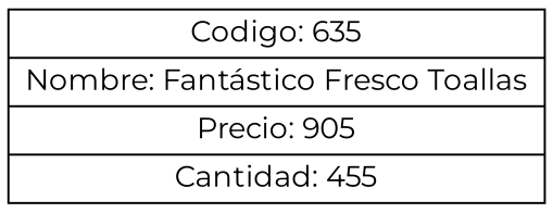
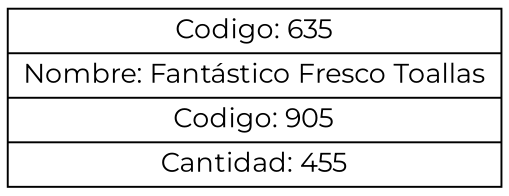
  digraph {
    concentrate=true
    rankdir=UD
    fontname=Montserrat
-   n1 [label="{Codigo: 635|Nombre: Fantástico Fresco Toallas|Precio: 905|Cantidad: 455}" shape=record fontname=Montserrat]
+   n1 [label="{Codigo: 635|Nombre: Fantástico Fresco Toallas|Codigo: 905|Cantidad: 455}" shape=record fontname=Montserrat]
  }
